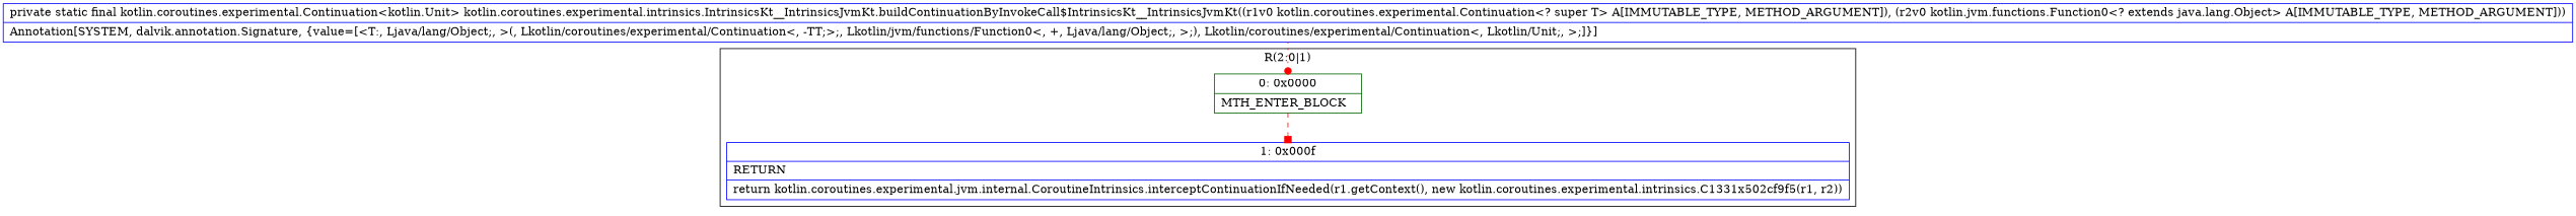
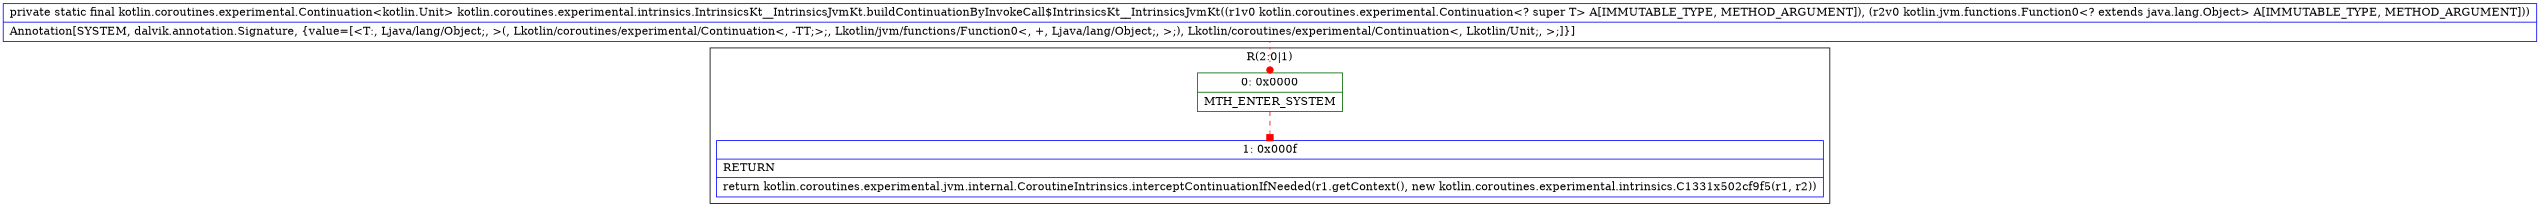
  digraph {
    node [color=blue shape=record]
    edge [color=red]
-   n1 [color=darkgreen label="{0\:\ 0x0000|MTH_ENTER_BLOCK\l}"]
+   n1 [color=darkgreen label="{0\:\ 0x0000|MTH_ENTER_SYSTEM\l}"]
    n2 [label="{1\:\ 0x000f|RETURN\l|return kotlin.coroutines.experimental.jvm.internal.CoroutineIntrinsics.interceptContinuationIfNeeded(r1.getContext(), new kotlin.coroutines.experimental.intrinsics.C1331x502cf9f5(r1, r2))\l}"]
    n3 [label="{private static final kotlin.coroutines.experimental.Continuation\<kotlin.Unit\> kotlin.coroutines.experimental.intrinsics.IntrinsicsKt__IntrinsicsJvmKt.buildContinuationByInvokeCall$IntrinsicsKt__IntrinsicsJvmKt((r1v0 kotlin.coroutines.experimental.Continuation\<? super T\> A[IMMUTABLE_TYPE, METHOD_ARGUMENT]), (r2v0 kotlin.jvm.functions.Function0\<? extends java.lang.Object\> A[IMMUTABLE_TYPE, METHOD_ARGUMENT]))  | Annotation[SYSTEM, dalvik.annotation.Signature, \{value=[\<T:, Ljava\/lang\/Object;, \>(, Lkotlin\/coroutines\/experimental\/Continuation\<, \-TT;\>;, Lkotlin\/jvm\/functions\/Function0\<, +, Ljava\/lang\/Object;, \>;), Lkotlin\/coroutines\/experimental\/Continuation\<, Lkotlin\/Unit;, \>;]\}]\l}"]
    subgraph cluster_1 {
      label="R(2:0|1)"
      n1
      n2
    }
    n1 -> n2 [style=dashed arrowhead=box]
    n3 -> n1 [style=dotted arrowhead=dot]
  }
